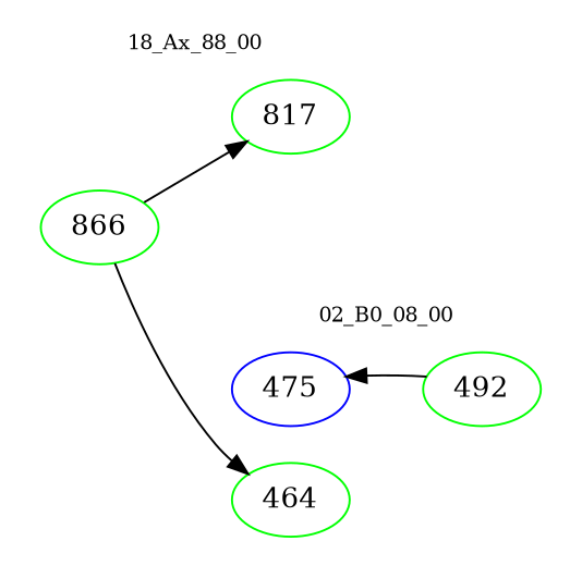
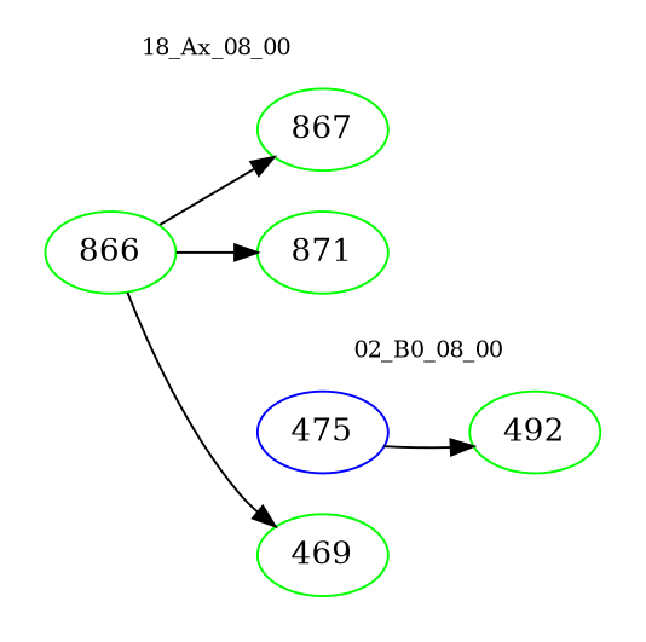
  digraph {
    rankdir=LR
    node [color=green]
    edge [color=black]
    n1 [label=866]
-   n3 [label=817]
+   n2 [label=871]
+   n3 [label=867]
    n4 [color=blue label=475]
-   n5 [label=464]
+   n5 [label=469]
    n6 [label=492]
    subgraph cluster_1 {
      color=white
      fontsize=10
-     label="18_Ax_88_00"
+     label="18_Ax_08_00"
      n1
+     n2
      n3
    }
    subgraph cluster_2 {
      color=white
      fontsize=10
      label="02_B0_08_00"
      n4
      n5
      n6
    }
+   n1 -> n2
    n1 -> n3
    n1 -> n5
-   n6 -> n4
+   n4 -> n6
  }
